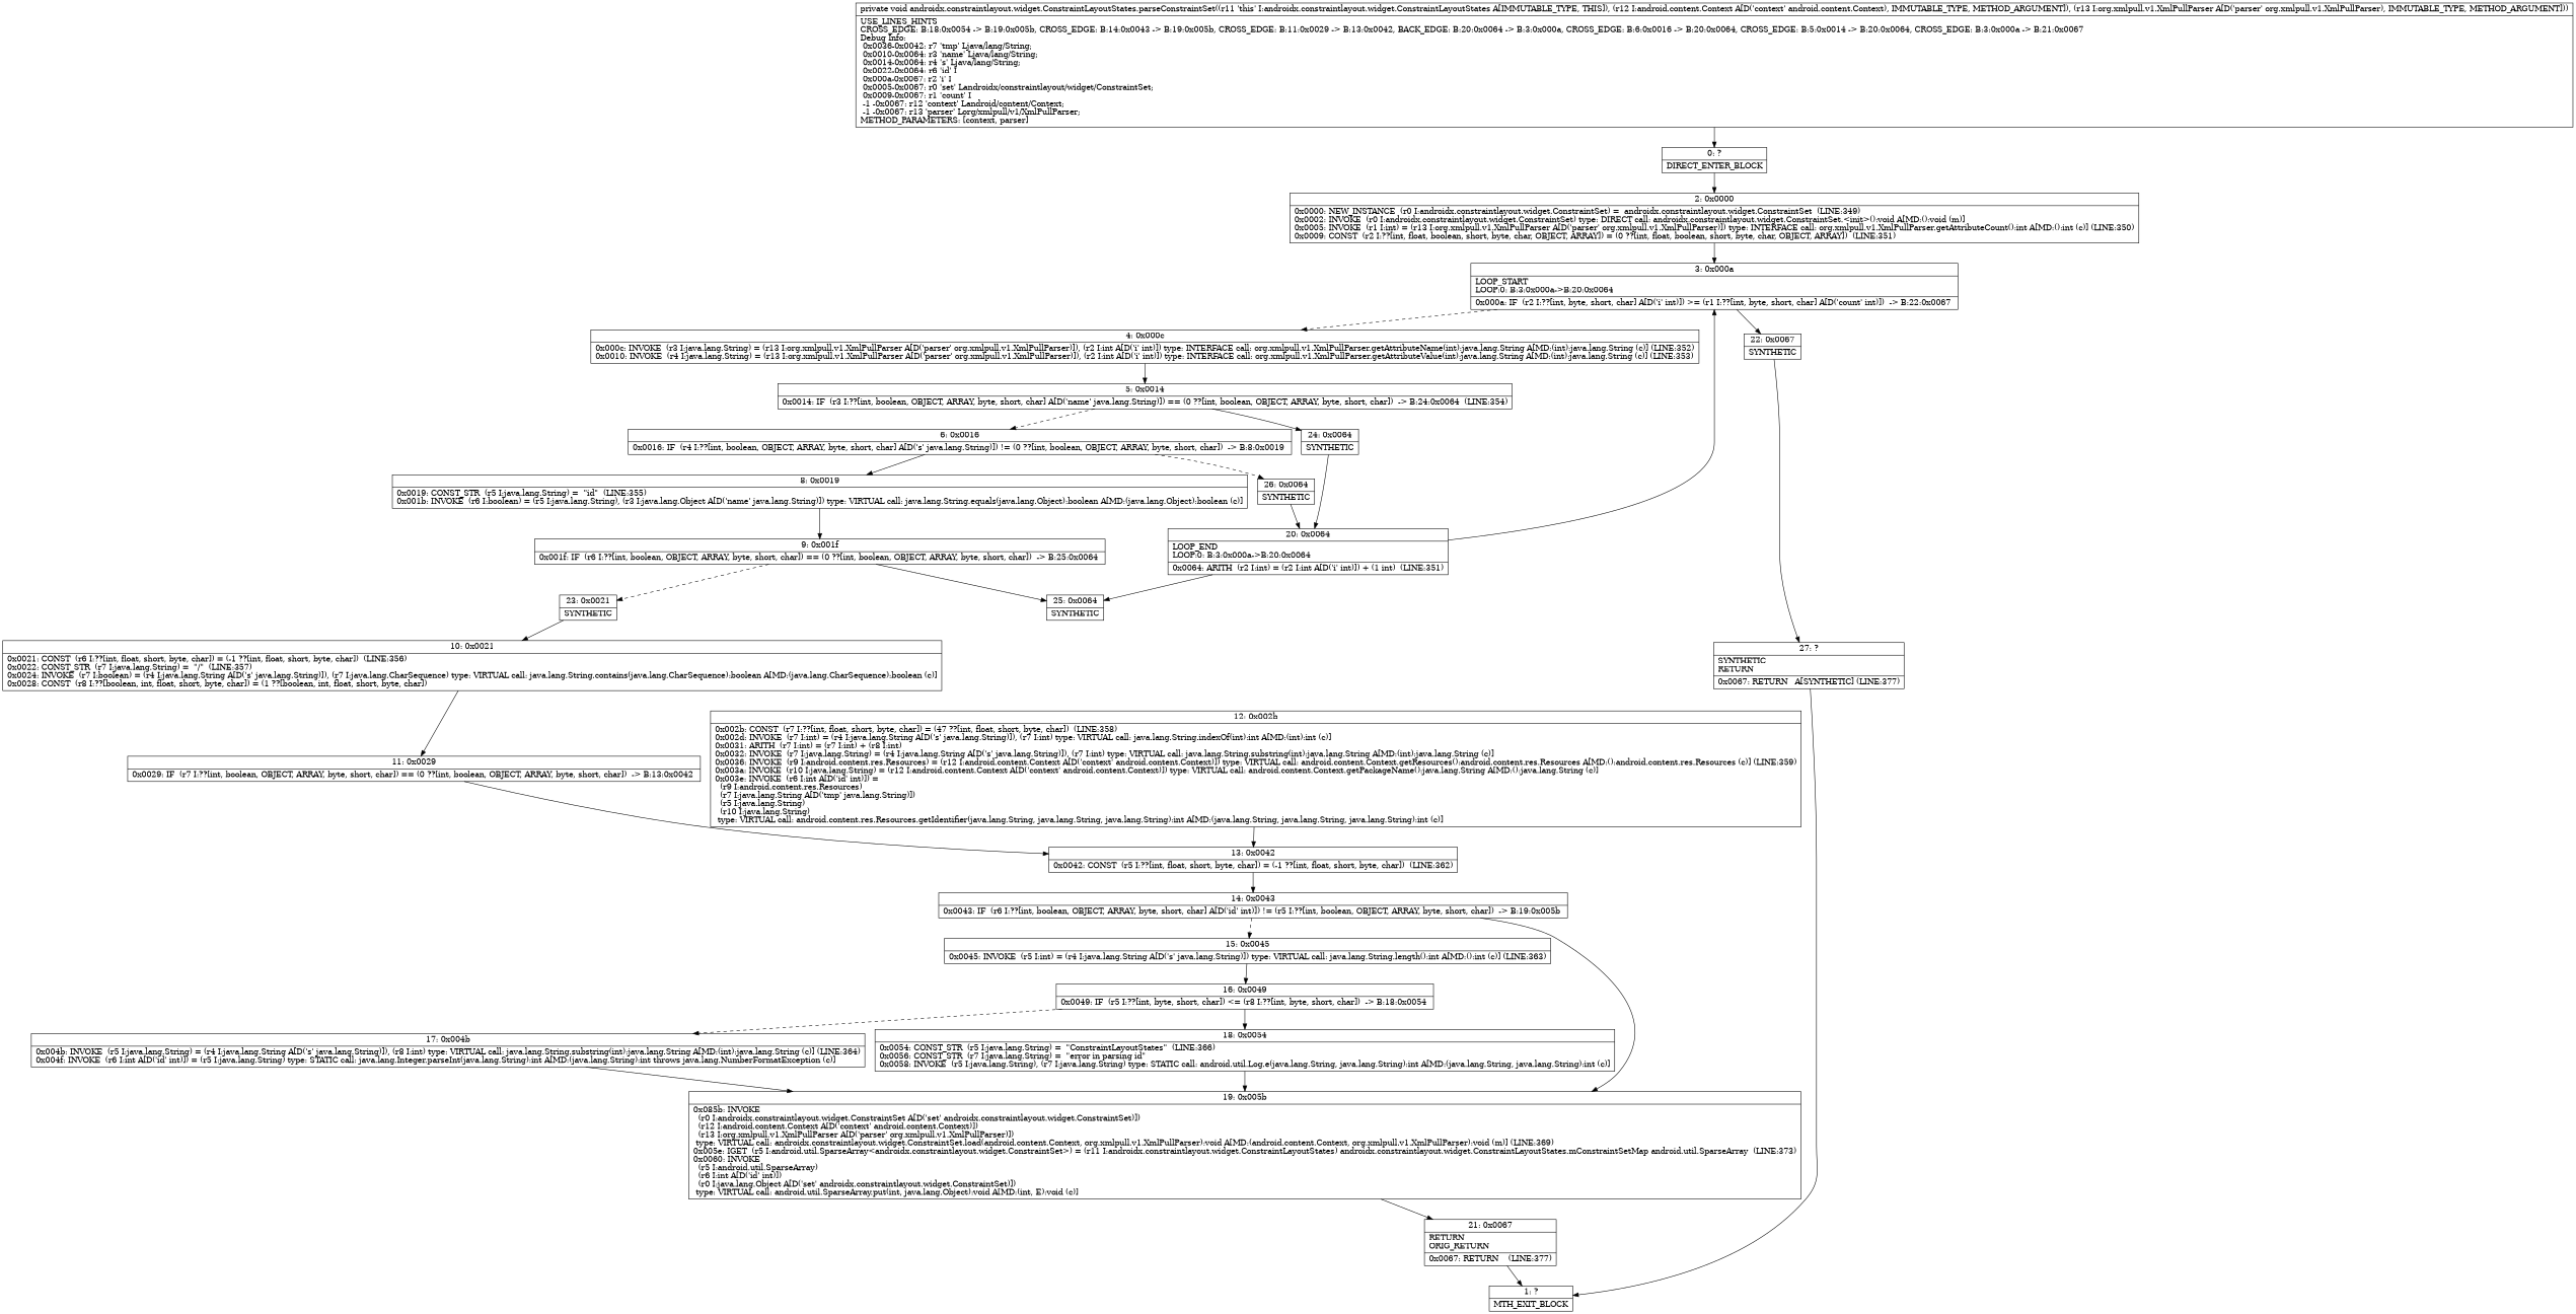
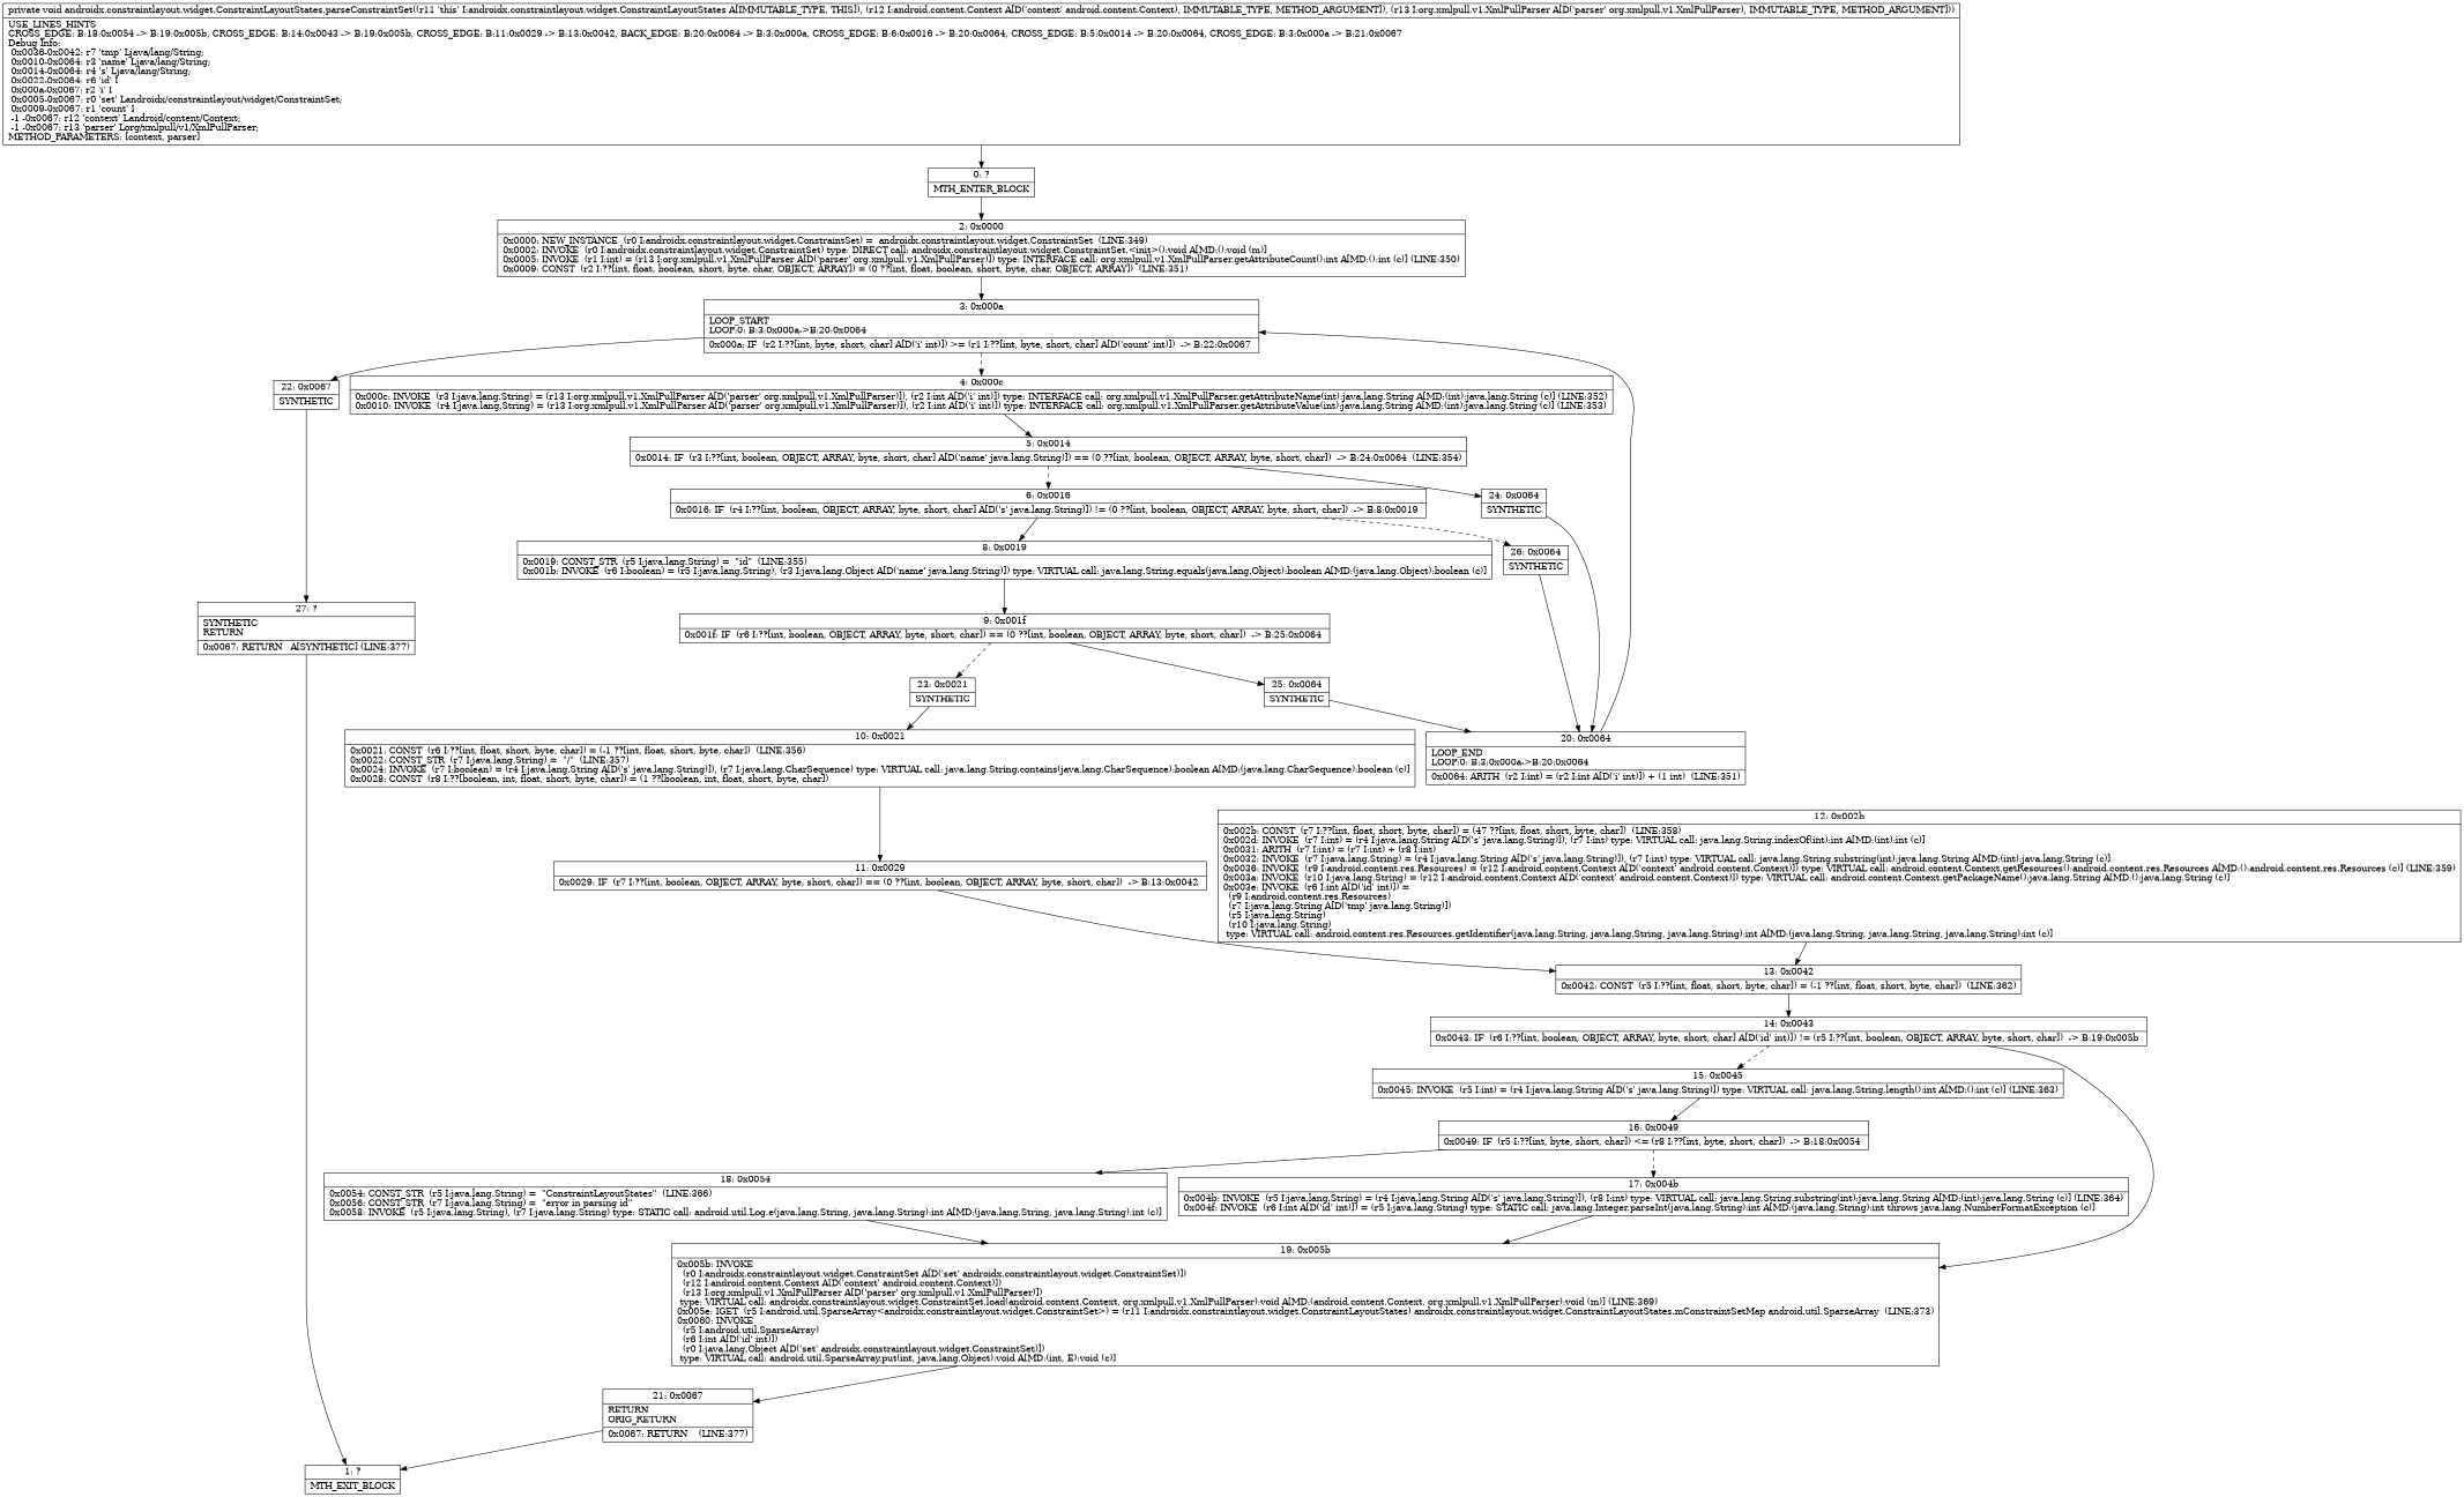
  digraph {
    node [shape=record]
-   n1 [label="{0\:\ ?|DIRECT_ENTER_BLOCK\l}"]
+   n1 [label="{0\:\ ?|MTH_ENTER_BLOCK\l}"]
    n2 [label="{2\:\ 0x0000|0x0000: NEW_INSTANCE  (r0 I:androidx.constraintlayout.widget.ConstraintSet) =  androidx.constraintlayout.widget.ConstraintSet  (LINE:349)\l0x0002: INVOKE  (r0 I:androidx.constraintlayout.widget.ConstraintSet) type: DIRECT call: androidx.constraintlayout.widget.ConstraintSet.\<init\>():void A[MD:():void (m)]\l0x0005: INVOKE  (r1 I:int) = (r13 I:org.xmlpull.v1.XmlPullParser A[D('parser' org.xmlpull.v1.XmlPullParser)]) type: INTERFACE call: org.xmlpull.v1.XmlPullParser.getAttributeCount():int A[MD:():int (c)] (LINE:350)\l0x0009: CONST  (r2 I:??[int, float, boolean, short, byte, char, OBJECT, ARRAY]) = (0 ??[int, float, boolean, short, byte, char, OBJECT, ARRAY])  (LINE:351)\l}"]
    n3 [label="{3\:\ 0x000a|LOOP_START\lLOOP:0: B:3:0x000a\-\>B:20:0x0064\l|0x000a: IF  (r2 I:??[int, byte, short, char] A[D('i' int)]) \>= (r1 I:??[int, byte, short, char] A[D('count' int)])  \-\> B:22:0x0067 \l}"]
    n4 [label="{4\:\ 0x000c|0x000c: INVOKE  (r3 I:java.lang.String) = (r13 I:org.xmlpull.v1.XmlPullParser A[D('parser' org.xmlpull.v1.XmlPullParser)]), (r2 I:int A[D('i' int)]) type: INTERFACE call: org.xmlpull.v1.XmlPullParser.getAttributeName(int):java.lang.String A[MD:(int):java.lang.String (c)] (LINE:352)\l0x0010: INVOKE  (r4 I:java.lang.String) = (r13 I:org.xmlpull.v1.XmlPullParser A[D('parser' org.xmlpull.v1.XmlPullParser)]), (r2 I:int A[D('i' int)]) type: INTERFACE call: org.xmlpull.v1.XmlPullParser.getAttributeValue(int):java.lang.String A[MD:(int):java.lang.String (c)] (LINE:353)\l}"]
    n5 [label="{22\:\ 0x0067|SYNTHETIC\l}"]
    n6 [label="{5\:\ 0x0014|0x0014: IF  (r3 I:??[int, boolean, OBJECT, ARRAY, byte, short, char] A[D('name' java.lang.String)]) == (0 ??[int, boolean, OBJECT, ARRAY, byte, short, char])  \-\> B:24:0x0064  (LINE:354)\l}"]
    n7 [label="{27\:\ ?|SYNTHETIC\lRETURN\l|0x0067: RETURN   A[SYNTHETIC] (LINE:377)\l}"]
    n8 [label="{6\:\ 0x0016|0x0016: IF  (r4 I:??[int, boolean, OBJECT, ARRAY, byte, short, char] A[D('s' java.lang.String)]) != (0 ??[int, boolean, OBJECT, ARRAY, byte, short, char])  \-\> B:8:0x0019 \l}"]
    n9 [label="{24\:\ 0x0064|SYNTHETIC\l}"]
    n10 [label="{8\:\ 0x0019|0x0019: CONST_STR  (r5 I:java.lang.String) =  \"id\"  (LINE:355)\l0x001b: INVOKE  (r6 I:boolean) = (r5 I:java.lang.String), (r3 I:java.lang.Object A[D('name' java.lang.String)]) type: VIRTUAL call: java.lang.String.equals(java.lang.Object):boolean A[MD:(java.lang.Object):boolean (c)]\l}"]
    n11 [label="{26\:\ 0x0064|SYNTHETIC\l}"]
    n12 [label="{20\:\ 0x0064|LOOP_END\lLOOP:0: B:3:0x000a\-\>B:20:0x0064\l|0x0064: ARITH  (r2 I:int) = (r2 I:int A[D('i' int)]) + (1 int)  (LINE:351)\l}"]
    n13 [label="{9\:\ 0x001f|0x001f: IF  (r6 I:??[int, boolean, OBJECT, ARRAY, byte, short, char]) == (0 ??[int, boolean, OBJECT, ARRAY, byte, short, char])  \-\> B:25:0x0064 \l}"]
    n14 [label="{23\:\ 0x0021|SYNTHETIC\l}"]
    n15 [label="{25\:\ 0x0064|SYNTHETIC\l}"]
    n16 [label="{10\:\ 0x0021|0x0021: CONST  (r6 I:??[int, float, short, byte, char]) = (\-1 ??[int, float, short, byte, char])  (LINE:356)\l0x0022: CONST_STR  (r7 I:java.lang.String) =  \"\/\"  (LINE:357)\l0x0024: INVOKE  (r7 I:boolean) = (r4 I:java.lang.String A[D('s' java.lang.String)]), (r7 I:java.lang.CharSequence) type: VIRTUAL call: java.lang.String.contains(java.lang.CharSequence):boolean A[MD:(java.lang.CharSequence):boolean (c)]\l0x0028: CONST  (r8 I:??[boolean, int, float, short, byte, char]) = (1 ??[boolean, int, float, short, byte, char]) \l}"]
    n17 [label="{11\:\ 0x0029|0x0029: IF  (r7 I:??[int, boolean, OBJECT, ARRAY, byte, short, char]) == (0 ??[int, boolean, OBJECT, ARRAY, byte, short, char])  \-\> B:13:0x0042 \l}"]
    n18 [label="{13\:\ 0x0042|0x0042: CONST  (r5 I:??[int, float, short, byte, char]) = (\-1 ??[int, float, short, byte, char])  (LINE:362)\l}"]
    n19 [label="{12\:\ 0x002b|0x002b: CONST  (r7 I:??[int, float, short, byte, char]) = (47 ??[int, float, short, byte, char])  (LINE:358)\l0x002d: INVOKE  (r7 I:int) = (r4 I:java.lang.String A[D('s' java.lang.String)]), (r7 I:int) type: VIRTUAL call: java.lang.String.indexOf(int):int A[MD:(int):int (c)]\l0x0031: ARITH  (r7 I:int) = (r7 I:int) + (r8 I:int) \l0x0032: INVOKE  (r7 I:java.lang.String) = (r4 I:java.lang.String A[D('s' java.lang.String)]), (r7 I:int) type: VIRTUAL call: java.lang.String.substring(int):java.lang.String A[MD:(int):java.lang.String (c)]\l0x0036: INVOKE  (r9 I:android.content.res.Resources) = (r12 I:android.content.Context A[D('context' android.content.Context)]) type: VIRTUAL call: android.content.Context.getResources():android.content.res.Resources A[MD:():android.content.res.Resources (c)] (LINE:359)\l0x003a: INVOKE  (r10 I:java.lang.String) = (r12 I:android.content.Context A[D('context' android.content.Context)]) type: VIRTUAL call: android.content.Context.getPackageName():java.lang.String A[MD:():java.lang.String (c)]\l0x003e: INVOKE  (r6 I:int A[D('id' int)]) = \l  (r9 I:android.content.res.Resources)\l  (r7 I:java.lang.String A[D('tmp' java.lang.String)])\l  (r5 I:java.lang.String)\l  (r10 I:java.lang.String)\l type: VIRTUAL call: android.content.res.Resources.getIdentifier(java.lang.String, java.lang.String, java.lang.String):int A[MD:(java.lang.String, java.lang.String, java.lang.String):int (c)]\l}"]
    n20 [label="{14\:\ 0x0043|0x0043: IF  (r6 I:??[int, boolean, OBJECT, ARRAY, byte, short, char] A[D('id' int)]) != (r5 I:??[int, boolean, OBJECT, ARRAY, byte, short, char])  \-\> B:19:0x005b \l}"]
    n21 [label="{15\:\ 0x0045|0x0045: INVOKE  (r5 I:int) = (r4 I:java.lang.String A[D('s' java.lang.String)]) type: VIRTUAL call: java.lang.String.length():int A[MD:():int (c)] (LINE:363)\l}"]
-   n22 [label="{19\:\ 0x005b|0x085b: INVOKE  \l  (r0 I:androidx.constraintlayout.widget.ConstraintSet A[D('set' androidx.constraintlayout.widget.ConstraintSet)])\l  (r12 I:android.content.Context A[D('context' android.content.Context)])\l  (r13 I:org.xmlpull.v1.XmlPullParser A[D('parser' org.xmlpull.v1.XmlPullParser)])\l type: VIRTUAL call: androidx.constraintlayout.widget.ConstraintSet.load(android.content.Context, org.xmlpull.v1.XmlPullParser):void A[MD:(android.content.Context, org.xmlpull.v1.XmlPullParser):void (m)] (LINE:369)\l0x005e: IGET  (r5 I:android.util.SparseArray\<androidx.constraintlayout.widget.ConstraintSet\>) = (r11 I:androidx.constraintlayout.widget.ConstraintLayoutStates) androidx.constraintlayout.widget.ConstraintLayoutStates.mConstraintSetMap android.util.SparseArray  (LINE:373)\l0x0060: INVOKE  \l  (r5 I:android.util.SparseArray)\l  (r6 I:int A[D('id' int)])\l  (r0 I:java.lang.Object A[D('set' androidx.constraintlayout.widget.ConstraintSet)])\l type: VIRTUAL call: android.util.SparseArray.put(int, java.lang.Object):void A[MD:(int, E):void (c)]\l}"]
+   n22 [label="{19\:\ 0x005b|0x005b: INVOKE  \l  (r0 I:androidx.constraintlayout.widget.ConstraintSet A[D('set' androidx.constraintlayout.widget.ConstraintSet)])\l  (r12 I:android.content.Context A[D('context' android.content.Context)])\l  (r13 I:org.xmlpull.v1.XmlPullParser A[D('parser' org.xmlpull.v1.XmlPullParser)])\l type: VIRTUAL call: androidx.constraintlayout.widget.ConstraintSet.load(android.content.Context, org.xmlpull.v1.XmlPullParser):void A[MD:(android.content.Context, org.xmlpull.v1.XmlPullParser):void (m)] (LINE:369)\l0x005e: IGET  (r5 I:android.util.SparseArray\<androidx.constraintlayout.widget.ConstraintSet\>) = (r11 I:androidx.constraintlayout.widget.ConstraintLayoutStates) androidx.constraintlayout.widget.ConstraintLayoutStates.mConstraintSetMap android.util.SparseArray  (LINE:373)\l0x0060: INVOKE  \l  (r5 I:android.util.SparseArray)\l  (r6 I:int A[D('id' int)])\l  (r0 I:java.lang.Object A[D('set' androidx.constraintlayout.widget.ConstraintSet)])\l type: VIRTUAL call: android.util.SparseArray.put(int, java.lang.Object):void A[MD:(int, E):void (c)]\l}"]
    n23 [label="{16\:\ 0x0049|0x0049: IF  (r5 I:??[int, byte, short, char]) \<= (r8 I:??[int, byte, short, char])  \-\> B:18:0x0054 \l}"]
    n24 [label="{21\:\ 0x0067|RETURN\lORIG_RETURN\l|0x0067: RETURN    (LINE:377)\l}"]
    n25 [label="{17\:\ 0x004b|0x004b: INVOKE  (r5 I:java.lang.String) = (r4 I:java.lang.String A[D('s' java.lang.String)]), (r8 I:int) type: VIRTUAL call: java.lang.String.substring(int):java.lang.String A[MD:(int):java.lang.String (c)] (LINE:364)\l0x004f: INVOKE  (r6 I:int A[D('id' int)]) = (r5 I:java.lang.String) type: STATIC call: java.lang.Integer.parseInt(java.lang.String):int A[MD:(java.lang.String):int throws java.lang.NumberFormatException (c)]\l}"]
    n26 [label="{18\:\ 0x0054|0x0054: CONST_STR  (r5 I:java.lang.String) =  \"ConstraintLayoutStates\"  (LINE:366)\l0x0056: CONST_STR  (r7 I:java.lang.String) =  \"error in parsing id\" \l0x0058: INVOKE  (r5 I:java.lang.String), (r7 I:java.lang.String) type: STATIC call: android.util.Log.e(java.lang.String, java.lang.String):int A[MD:(java.lang.String, java.lang.String):int (c)]\l}"]
    n27 [label="{1\:\ ?|MTH_EXIT_BLOCK\l}"]
    n28 [label="{private void androidx.constraintlayout.widget.ConstraintLayoutStates.parseConstraintSet((r11 'this' I:androidx.constraintlayout.widget.ConstraintLayoutStates A[IMMUTABLE_TYPE, THIS]), (r12 I:android.content.Context A[D('context' android.content.Context), IMMUTABLE_TYPE, METHOD_ARGUMENT]), (r13 I:org.xmlpull.v1.XmlPullParser A[D('parser' org.xmlpull.v1.XmlPullParser), IMMUTABLE_TYPE, METHOD_ARGUMENT]))  | USE_LINES_HINTS\lCROSS_EDGE: B:18:0x0054 \-\> B:19:0x005b, CROSS_EDGE: B:14:0x0043 \-\> B:19:0x005b, CROSS_EDGE: B:11:0x0029 \-\> B:13:0x0042, BACK_EDGE: B:20:0x0064 \-\> B:3:0x000a, CROSS_EDGE: B:6:0x0016 \-\> B:20:0x0064, CROSS_EDGE: B:5:0x0014 \-\> B:20:0x0064, CROSS_EDGE: B:3:0x000a \-\> B:21:0x0067\lDebug Info:\l  0x0036\-0x0042: r7 'tmp' Ljava\/lang\/String;\l  0x0010\-0x0064: r3 'name' Ljava\/lang\/String;\l  0x0014\-0x0064: r4 's' Ljava\/lang\/String;\l  0x0022\-0x0064: r6 'id' I\l  0x000a\-0x0067: r2 'i' I\l  0x0005\-0x0067: r0 'set' Landroidx\/constraintlayout\/widget\/ConstraintSet;\l  0x0009\-0x0067: r1 'count' I\l  \-1 \-0x0067: r12 'context' Landroid\/content\/Context;\l  \-1 \-0x0067: r13 'parser' Lorg\/xmlpull\/v1\/XmlPullParser;\lMETHOD_PARAMETERS: [context, parser]\l}"]
    n1 -> n2
    n2 -> n3
    n3 -> n4 [style=dashed]
    n3 -> n5
    n4 -> n6
    n5 -> n7
    n6 -> n8 [style=dashed]
    n6 -> n9
    n7 -> n27
    n8 -> n10
    n8 -> n11 [style=dashed]
    n9 -> n12
    n10 -> n13
    n11 -> n12
    n12 -> n3
    n13 -> n14 [style=dashed]
    n13 -> n15
    n14 -> n16
-   n12 -> n15
+   n15 -> n12
    n16 -> n17
    n17 -> n18
    n18 -> n20
    n19 -> n18
    n20 -> n21 [style=dashed]
    n20 -> n22
    n21 -> n23
    n22 -> n24
    n23 -> n25 [style=dashed]
    n23 -> n26
    n24 -> n27
    n25 -> n22
    n26 -> n22
    n28 -> n1
  }
